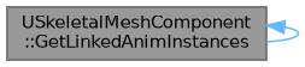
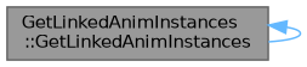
  digraph {
    rankdir=TB
-   n1 [color=gray40 fillcolor=grey60 fontcolor=black fontname=Helvetica fontsize=10 height=0.2 label="USkeletalMeshComponent\l::GetLinkedAnimInstances" shape=box style=filled width=0.4]
+   n1 [color=gray40 fillcolor=grey60 fontcolor=black fontname=Helvetica fontsize=10 height=0.2 label="GetLinkedAnimInstances\l::GetLinkedAnimInstances" shape=box style=filled width=0.4]
    n1 -> n1 [color=steelblue1 dir=back fontname=Helvetica fontsize=10 labelfontname=Helvetica labelfontsize=10 style=solid]
  }
